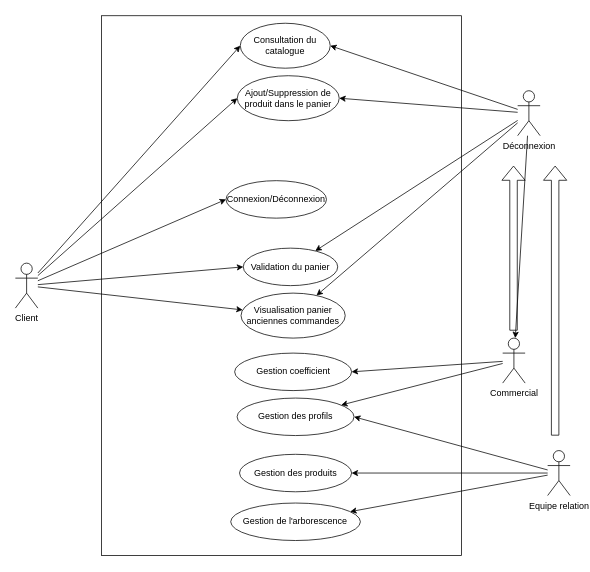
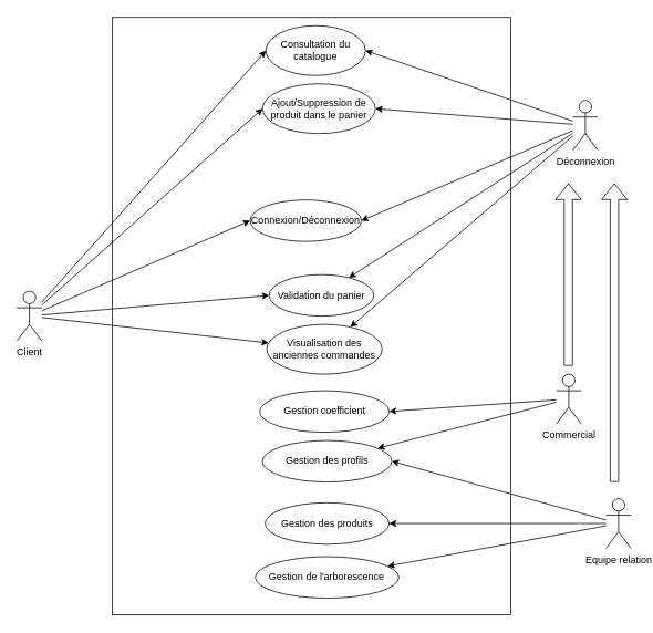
  <mxCell id="0" />
  <mxCell id="1" parent="0" />
  <mxCell id="2" value="" style="rounded=0;whiteSpace=wrap;html=1;" parent="1" vertex="1"><mxGeometry x="135" y="20" width="480" height="720" as="geometry" /></mxCell>
  <mxCell id="3" style="rounded=0;orthogonalLoop=1;jettySize=auto;html=1;entryX=0;entryY=0.5;entryDx=0;entryDy=0;" parent="1" source="8" target="15" edge="1"><mxGeometry relative="1" as="geometry" /></mxCell>
  <mxCell id="4" style="rounded=0;orthogonalLoop=1;jettySize=auto;html=1;entryX=0;entryY=0.5;entryDx=0;entryDy=0;" parent="1" source="8" target="16" edge="1"><mxGeometry relative="1" as="geometry" /></mxCell>
  <mxCell id="5" style="rounded=0;orthogonalLoop=1;jettySize=auto;html=1;entryX=0;entryY=0.5;entryDx=0;entryDy=0;" parent="1" source="8" target="17" edge="1"><mxGeometry relative="1" as="geometry" /></mxCell>
  <mxCell id="6" style="rounded=0;orthogonalLoop=1;jettySize=auto;html=1;entryX=0;entryY=0.5;entryDx=0;entryDy=0;" parent="1" source="8" target="18" edge="1"><mxGeometry relative="1" as="geometry" /></mxCell>
  <mxCell id="7" style="rounded=0;orthogonalLoop=1;jettySize=auto;html=1;" parent="1" source="8" target="19" edge="1"><mxGeometry relative="1" as="geometry" /></mxCell>
  <mxCell id="8" value="Client" style="shape=umlActor;verticalLabelPosition=bottom;verticalAlign=top;html=1;outlineConnect=0;" parent="1" vertex="1"><mxGeometry x="20" y="350" width="30" height="60" as="geometry" /></mxCell>
  <mxCell id="9" style="rounded=0;orthogonalLoop=1;jettySize=auto;html=1;entryX=1;entryY=0.5;entryDx=0;entryDy=0;" parent="1" source="14" target="15" edge="1"><mxGeometry relative="1" as="geometry" /></mxCell>
  <mxCell id="10" style="rounded=0;orthogonalLoop=1;jettySize=auto;html=1;entryX=1;entryY=0.5;entryDx=0;entryDy=0;" parent="1" source="14" target="16" edge="1"><mxGeometry relative="1" as="geometry" /></mxCell>
- <mxCell id="11" style="rounded=0;orthogonalLoop=1;jettySize=auto;html=1;" parent="1" source="14" target="29" edge="1"><mxGeometry relative="1" as="geometry" /></mxCell>
+ <mxCell id="11" style="rounded=0;orthogonalLoop=1;jettySize=auto;html=1;entryX=1;entryY=0.5;entryDx=0;entryDy=0;" parent="1" source="14" target="17" edge="1"><mxGeometry relative="1" as="geometry" /></mxCell>
  <mxCell id="12" style="rounded=0;orthogonalLoop=1;jettySize=auto;html=1;" parent="1" source="14" target="18" edge="1"><mxGeometry relative="1" as="geometry" /></mxCell>
  <mxCell id="13" style="rounded=0;orthogonalLoop=1;jettySize=auto;html=1;" parent="1" source="14" target="19" edge="1"><mxGeometry relative="1" as="geometry" /></mxCell>
  <mxCell id="14" value="Déconnexion" style="shape=umlActor;verticalLabelPosition=bottom;verticalAlign=top;html=1;outlineConnect=0;" parent="1" vertex="1"><mxGeometry x="690" y="120" width="30" height="60" as="geometry" /></mxCell>
  <mxCell id="15" value="Consultation du catalogue" style="ellipse;whiteSpace=wrap;html=1;" parent="1" vertex="1"><mxGeometry x="320" y="30" width="120" height="60" as="geometry" /></mxCell>
  <mxCell id="16" value="Ajout/Suppression de produit dans le panier" style="ellipse;whiteSpace=wrap;html=1;" parent="1" vertex="1"><mxGeometry x="316" y="100" width="136" height="60" as="geometry" /></mxCell>
  <mxCell id="17" value="Connexion/Déconnexion" style="ellipse;whiteSpace=wrap;html=1;" parent="1" vertex="1"><mxGeometry x="301" y="240" width="134" height="50" as="geometry" /></mxCell>
  <mxCell id="18" value="Validation du panier" style="ellipse;whiteSpace=wrap;html=1;" parent="1" vertex="1"><mxGeometry x="324" y="330" width="126" height="50" as="geometry" /></mxCell>
- <mxCell id="19" value="Visualisation panier anciennes commandes" style="ellipse;whiteSpace=wrap;html=1;" parent="1" vertex="1"><mxGeometry x="321" y="390" width="139" height="60" as="geometry" /></mxCell>
+ <mxCell id="19" value="Visualisation des anciennes commandes" style="ellipse;whiteSpace=wrap;html=1;" parent="1" vertex="1"><mxGeometry x="321" y="390" width="139" height="60" as="geometry" /></mxCell>
  <mxCell id="20" value="Gestion des produits" style="ellipse;whiteSpace=wrap;html=1;" parent="1" vertex="1"><mxGeometry x="319" y="605" width="149.5" height="50" as="geometry" /></mxCell>
  <mxCell id="21" value="Gestion des profils" style="ellipse;whiteSpace=wrap;html=1;" parent="1" vertex="1"><mxGeometry x="315.75" y="530" width="156" height="50" as="geometry" /></mxCell>
  <mxCell id="22" value="Gestion de l'arborescence" style="ellipse;whiteSpace=wrap;html=1;" parent="1" vertex="1"><mxGeometry x="307.25" y="670" width="173" height="50" as="geometry" /></mxCell>
  <mxCell id="23" style="rounded=0;orthogonalLoop=1;jettySize=auto;html=1;" parent="1" source="26" target="22" edge="1"><mxGeometry relative="1" as="geometry" /></mxCell>
  <mxCell id="24" style="rounded=0;orthogonalLoop=1;jettySize=auto;html=1;entryX=1;entryY=0.5;entryDx=0;entryDy=0;" parent="1" source="26" target="20" edge="1"><mxGeometry relative="1" as="geometry" /></mxCell>
  <mxCell id="25" style="rounded=0;orthogonalLoop=1;jettySize=auto;html=1;entryX=1;entryY=0.5;entryDx=0;entryDy=0;" parent="1" source="26" target="21" edge="1"><mxGeometry relative="1" as="geometry" /></mxCell>
  <mxCell id="26" value="Equipe relation" style="shape=umlActor;verticalLabelPosition=bottom;verticalAlign=top;html=1;outlineConnect=0;" parent="1" vertex="1"><mxGeometry x="730" y="600" width="30" height="60" as="geometry" /></mxCell>
  <mxCell id="27" style="rounded=0;orthogonalLoop=1;jettySize=auto;html=1;" parent="1" source="29" target="21" edge="1"><mxGeometry relative="1" as="geometry" /></mxCell>
  <mxCell id="28" style="rounded=0;orthogonalLoop=1;jettySize=auto;html=1;entryX=1;entryY=0.5;entryDx=0;entryDy=0;" parent="1" source="29" target="30" edge="1"><mxGeometry relative="1" as="geometry" /></mxCell>
  <mxCell id="29" value="Commercial" style="shape=umlActor;verticalLabelPosition=bottom;verticalAlign=top;html=1;outlineConnect=0;" parent="1" vertex="1"><mxGeometry x="670" y="450" width="30" height="60" as="geometry" /></mxCell>
  <mxCell id="30" value="Gestion coefficient" style="ellipse;whiteSpace=wrap;html=1;" parent="1" vertex="1"><mxGeometry x="312.5" y="470" width="156" height="50" as="geometry" /></mxCell>
  <mxCell id="31" value="" style="shape=flexArrow;endArrow=classic;html=1;rounded=0;" parent="1" edge="1"><mxGeometry width="50" height="50" relative="1" as="geometry"><mxPoint x="684.5" y="440" as="sourcePoint" /><mxPoint x="684.5" y="220" as="targetPoint" /></mxGeometry></mxCell>
  <mxCell id="32" value="" style="shape=flexArrow;endArrow=classic;html=1;rounded=0;" parent="1" edge="1"><mxGeometry width="50" height="50" relative="1" as="geometry"><mxPoint x="740" y="580" as="sourcePoint" /><mxPoint x="740" y="220" as="targetPoint" /></mxGeometry></mxCell>
